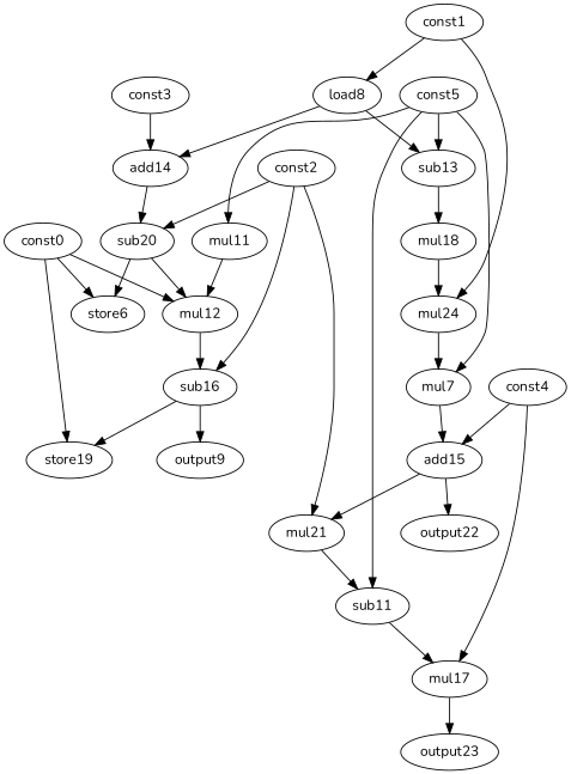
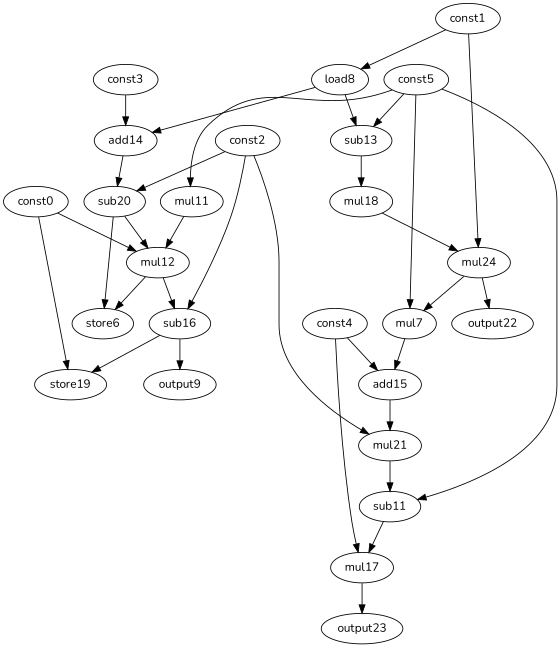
  digraph {
    fontname=Nunito
    node [fontname=Nunito opcode=mul]
    edge [fontname=Nunito operand=0]
    const0 [opcode=const]
    store6 [opcode=store]
    mul12
    store19 [opcode=store]
    sub16 [opcode=sub]
    const1 [opcode=const]
    load8 [opcode=load]
    mul24
    add14 [opcode=add]
    sub13 [opcode=sub]
    mul18
    mul7
    const2 [opcode=const]
    sub20 [opcode=sub]
    mul21
    output9 [opcode=output]
    n17 [label=sub11 opcode=sub]
    const3 [opcode=const]
    const4 [opcode=const]
    add15 [opcode=add]
    mul17
    output22 [opcode=output]
    output23 [opcode=output]
    const5 [opcode=const]
    mul11
-   const0 -> store6
+   mul12 -> store6
    const0 -> mul12
    const0 -> store19 [operand=1]
    mul12 -> sub16 [operand=1]
    sub16 -> store19
    sub16 -> output9
    const1 -> load8
    const1 -> mul24
    load8 -> add14
    load8 -> sub13
    mul24 -> mul7
    add14 -> sub20 [operand=1]
    sub13 -> mul18 [operand=1]
    mul18 -> mul24 [operand=1]
    mul7 -> add15 [operand=1]
    const2 -> sub16
    const2 -> sub20
    const2 -> mul21
    sub20 -> store6 [operand=1]
    sub20 -> mul12
    mul21 -> n17
    n17 -> mul17
    const3 -> add14 [operand=1]
    const4 -> add15
    const4 -> mul17 [operand=1]
    add15 -> mul21 [operand=1]
-   add15 -> output22
+   mul24 -> output22
    mul17 -> output23
    const5 -> sub13 [operand=1]
    const5 -> mul7 [operand=1]
    const5 -> n17 [operand=1]
    const5 -> mul11 [operand=1]
    mul11 -> mul12 [operand=1]
  }
